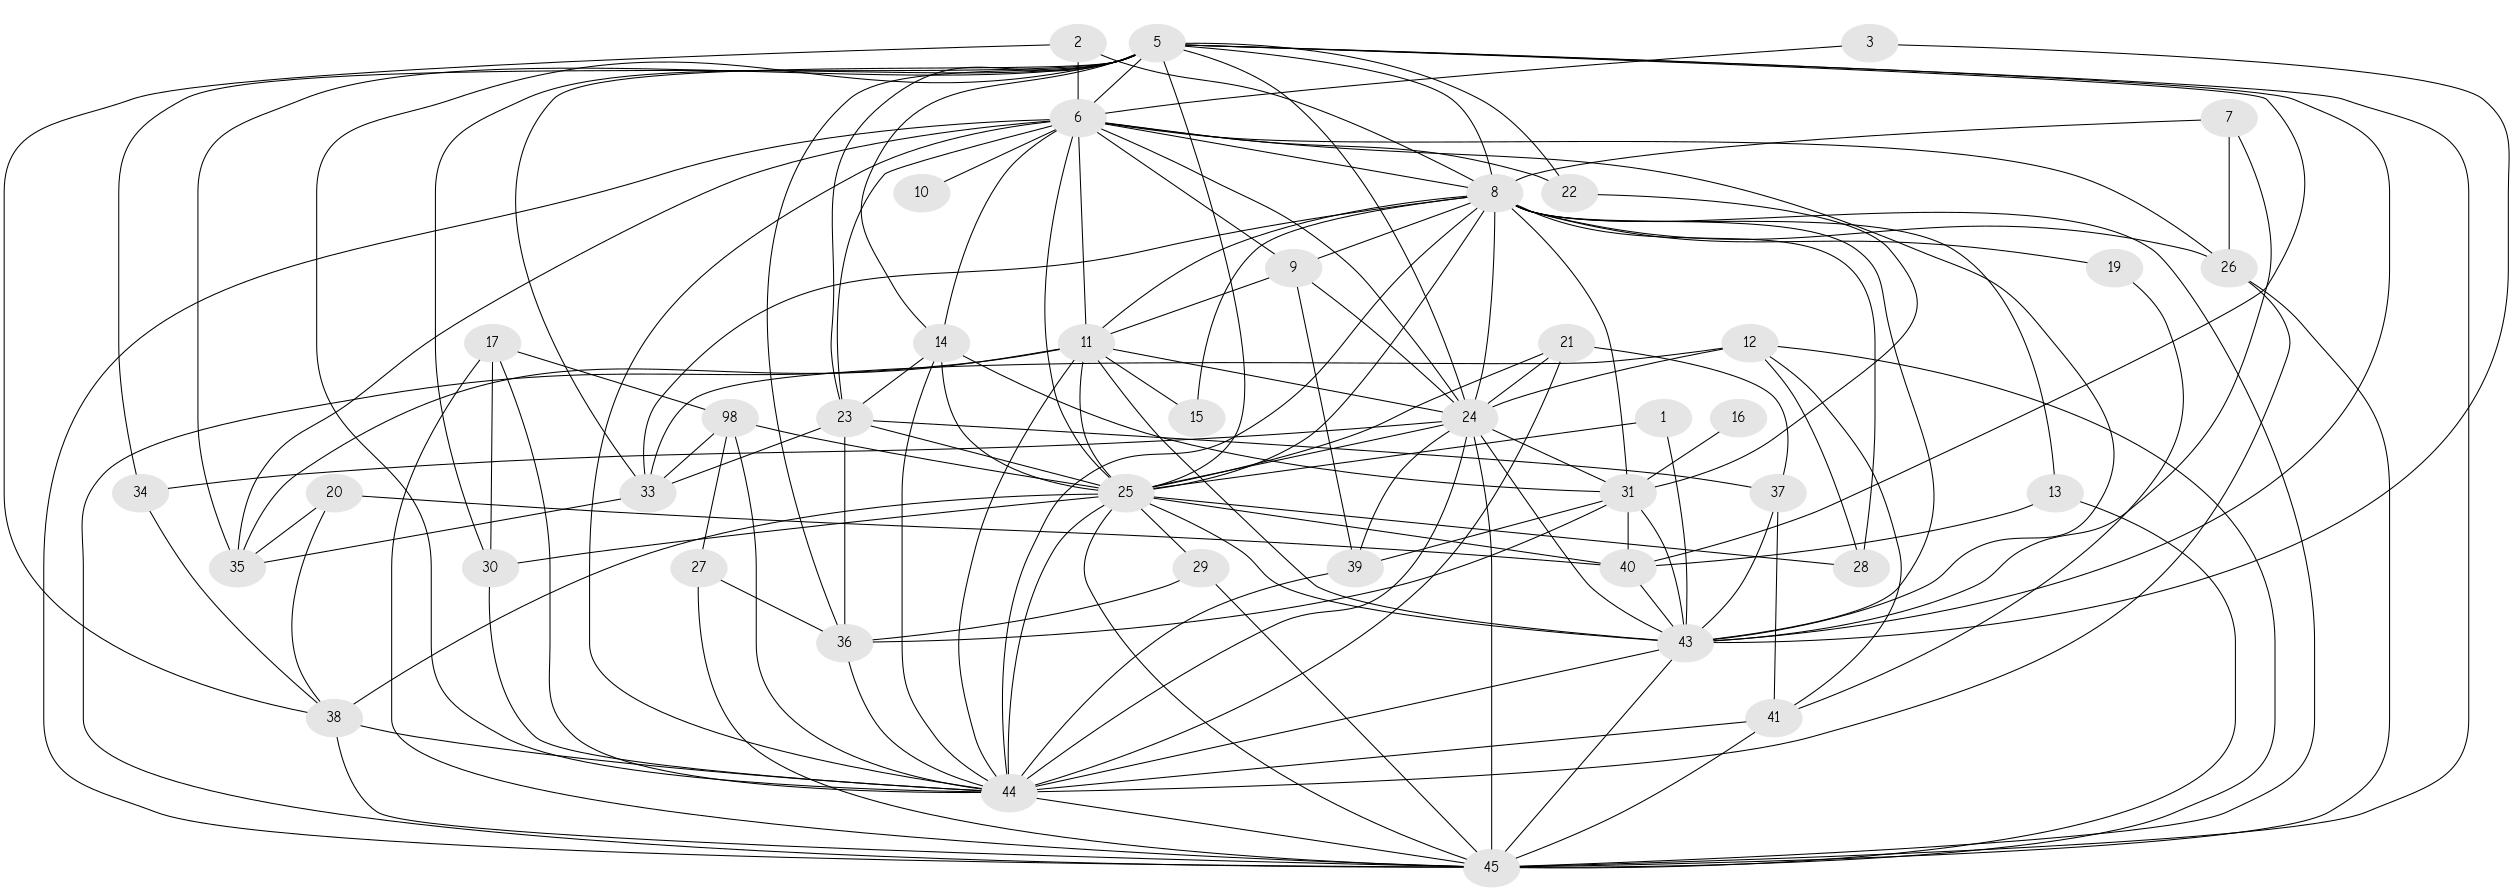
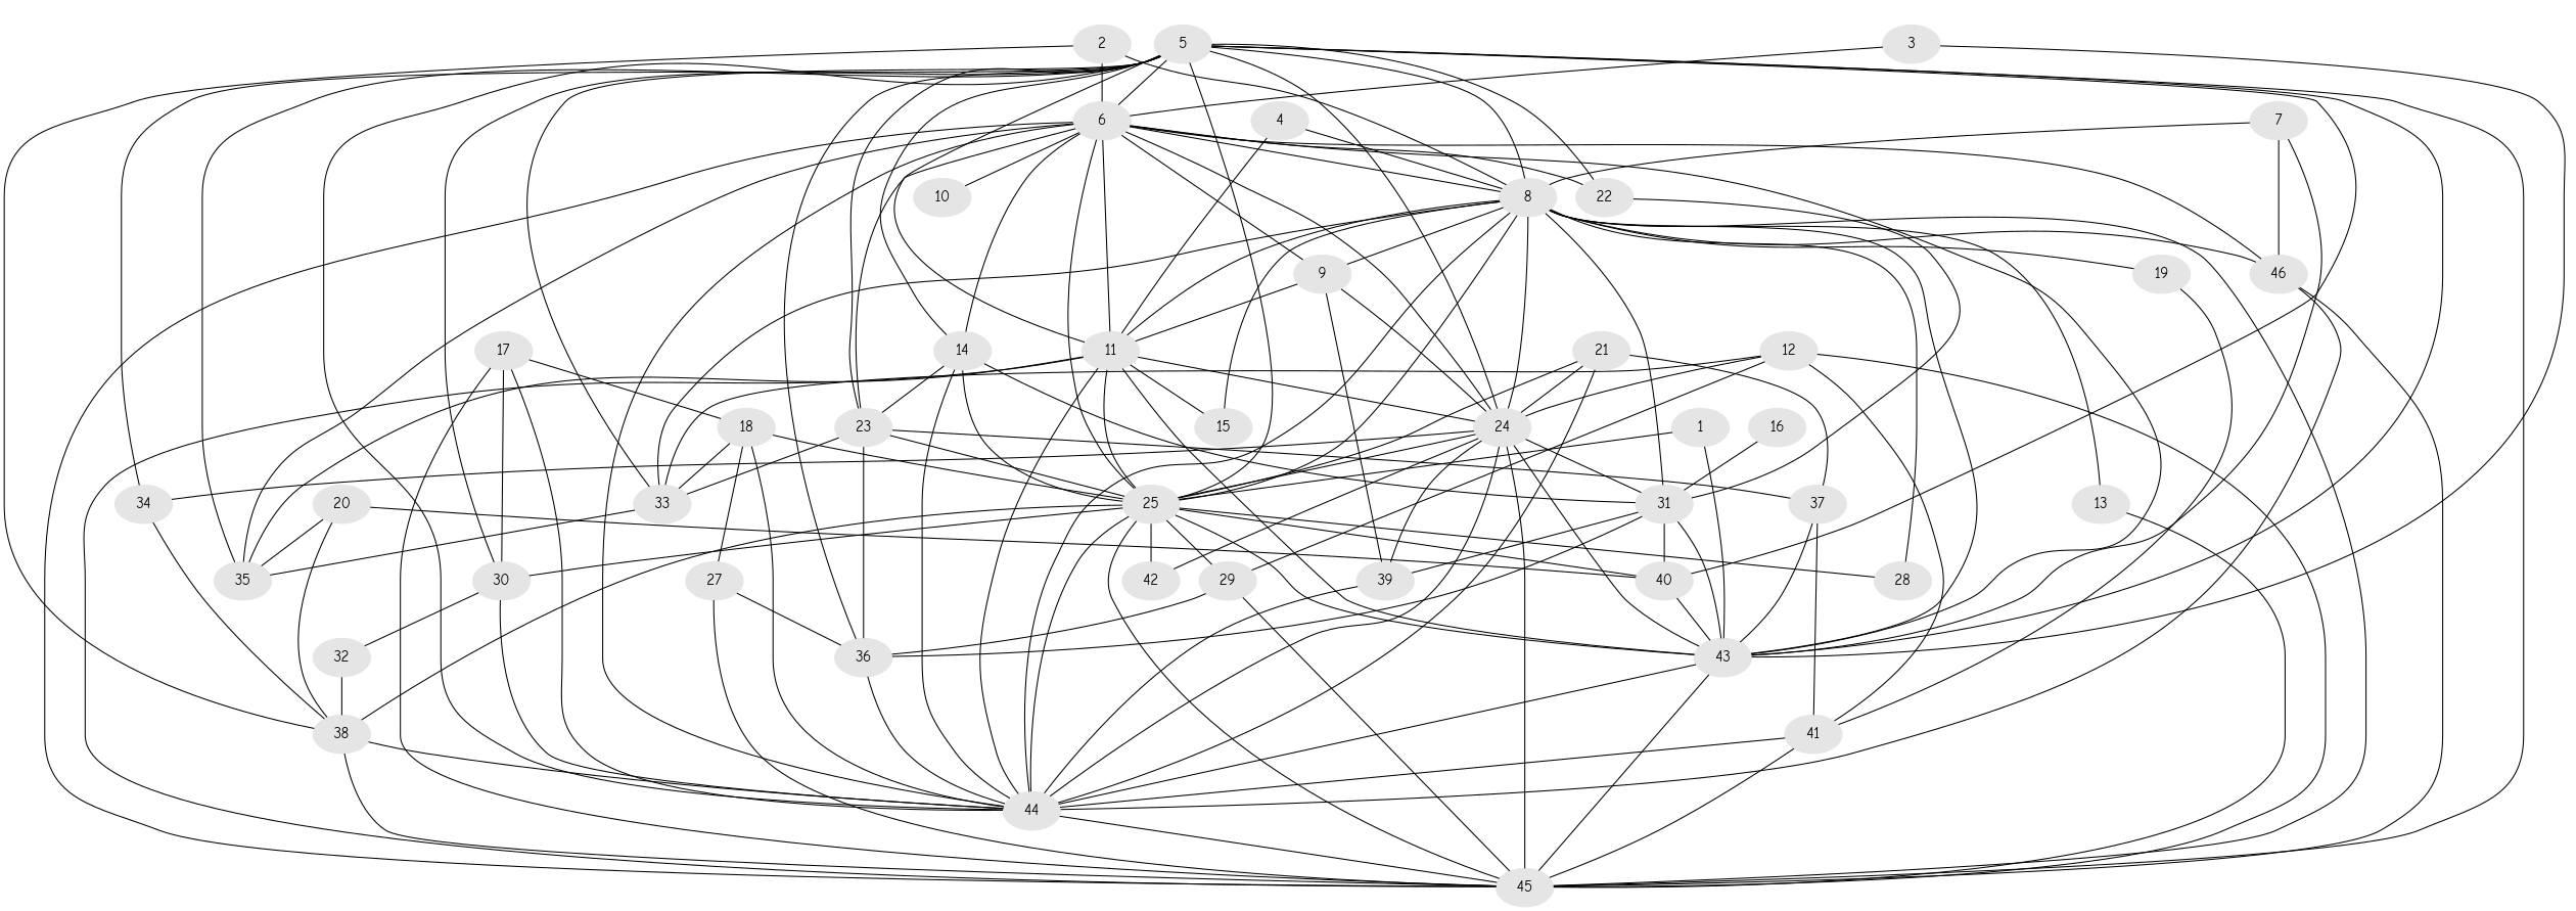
  graph {
    fontname="Comic Neue"
    node [color=gray90 fontname="Comic Neue" style=filled]
    edge [fontname="Comic Neue" weight=1.0]
    1
    25
    43
    38
    30
    40
    44
    45
    28
    29
+   42
    2
    6
    8
    11
    14
    22
    23
    24
    35
    9
    10
-   26
+   26 [label=46]
    33
    13
    15
    19
    31
    3
+   4
    5
    34
    36
    37
    39
+   32
    7
    41
    12
    16
    17
-   18 [label=98]
+   18
    27
    20
    21
    1 -- 25
    1 -- 43
    25 -- 43
    25 -- 38
    25 -- 30
    25 -- 40 [weight=2.0]
    25 -- 44 [weight=3.0]
    25 -- 45 [weight=2.0]
    25 -- 28
    25 -- 29
+   25 -- 42 [weight=2.0]
    43 -- 44 [weight=3.0]
    43 -- 45
    38 -- 44
    38 -- 45
    30 -- 44
+   30 -- 32
    40 -- 43
    44 -- 45 [weight=2.0]
    29 -- 45
    29 -- 36
    2 -- 38
    2 -- 6
    2 -- 8
    6 -- 25 [weight=2.0]
    6 -- 43
    6 -- 44 [weight=2.0]
    6 -- 45
    6 -- 8
    6 -- 11
    6 -- 14
    6 -- 22
    6 -- 23
    6 -- 24
    6 -- 35
    6 -- 9
    6 -- 10
    6 -- 26
    8 -- 25
    8 -- 43 [weight=2.0]
    8 -- 44
    8 -- 45
    8 -- 28
    8 -- 11 [weight=2.0]
    8 -- 24
    8 -- 9
    8 -- 26
    8 -- 33
    8 -- 13
    8 -- 15
    8 -- 19
    8 -- 31
    11 -- 25
    11 -- 43 [weight=2.0]
    11 -- 44
    11 -- 45
    11 -- 24
    11 -- 35 [weight=2.0]
    11 -- 15
    14 -- 25
    14 -- 44
    14 -- 23
    14 -- 31
    22 -- 31
    23 -- 25
    23 -- 33
    23 -- 36
    23 -- 37
    24 -- 25 [weight=2.0]
    24 -- 43 [weight=2.0]
    24 -- 44
    24 -- 45 [weight=2.0]
+   24 -- 42
    24 -- 31
    24 -- 34
    24 -- 39
    9 -- 11
    9 -- 24 [weight=2.0]
    9 -- 39
    26 -- 44
    26 -- 45
    33 -- 35
-   13 -- 40
    13 -- 45
    19 -- 41
    31 -- 43
    31 -- 40
    31 -- 36
    31 -- 39
    3 -- 43
    3 -- 6
+   4 -- 8
+   4 -- 11
    5 -- 25 [weight=2.0]
    5 -- 43 [weight=3.0]
    5 -- 30 [weight=2.0]
    5 -- 40
    5 -- 44 [weight=3.0]
    5 -- 45 [weight=3.0]
    5 -- 6 [weight=2.0]
    5 -- 8 [weight=4.0]
+   5 -- 11 [weight=2.0]
    5 -- 14
    5 -- 22 [weight=2.0]
    5 -- 23
    5 -- 24 [weight=2.0]
    5 -- 35
    5 -- 33
    5 -- 34
    5 -- 36
    34 -- 38
    36 -- 44
    37 -- 43
    37 -- 41
    39 -- 44
+   32 -- 38
    7 -- 43
    7 -- 8
    7 -- 26
    41 -- 44
    41 -- 45 [weight=2.0]
    12 -- 45
-   12 -- 28
+   12 -- 29
    12 -- 24
    12 -- 33
    12 -- 41
    16 -- 31
    17 -- 30
    17 -- 44
    17 -- 45
    17 -- 18
    18 -- 25
    18 -- 44
    18 -- 33
    18 -- 27
    27 -- 45
    27 -- 36
    20 -- 38
    20 -- 40
    20 -- 35
    21 -- 25
    21 -- 44
    21 -- 24
    21 -- 37
  }
